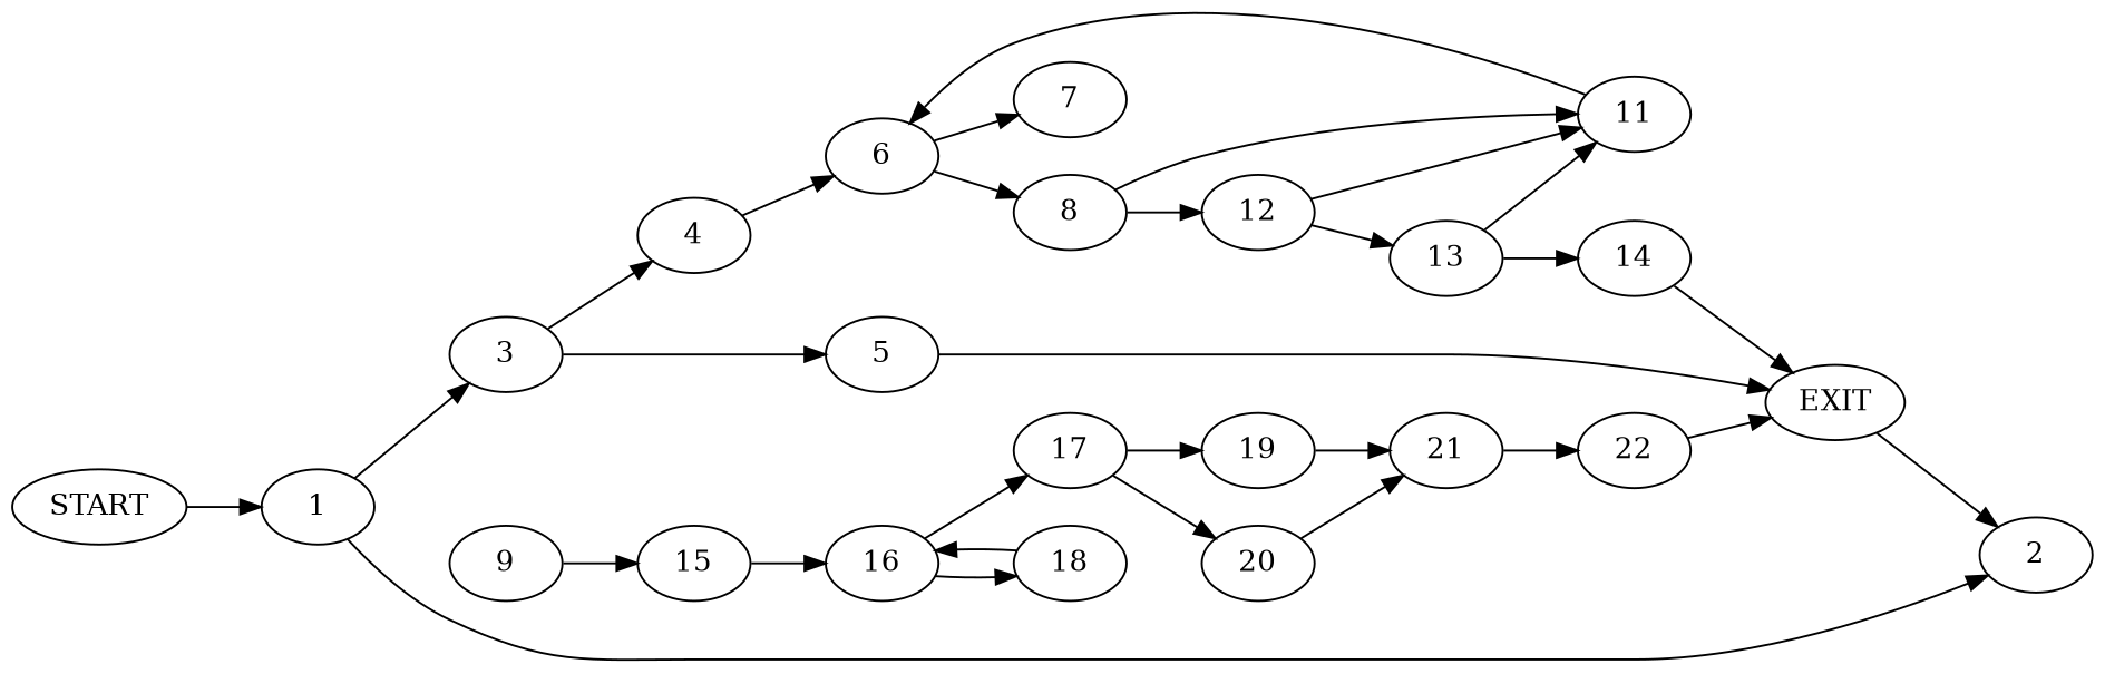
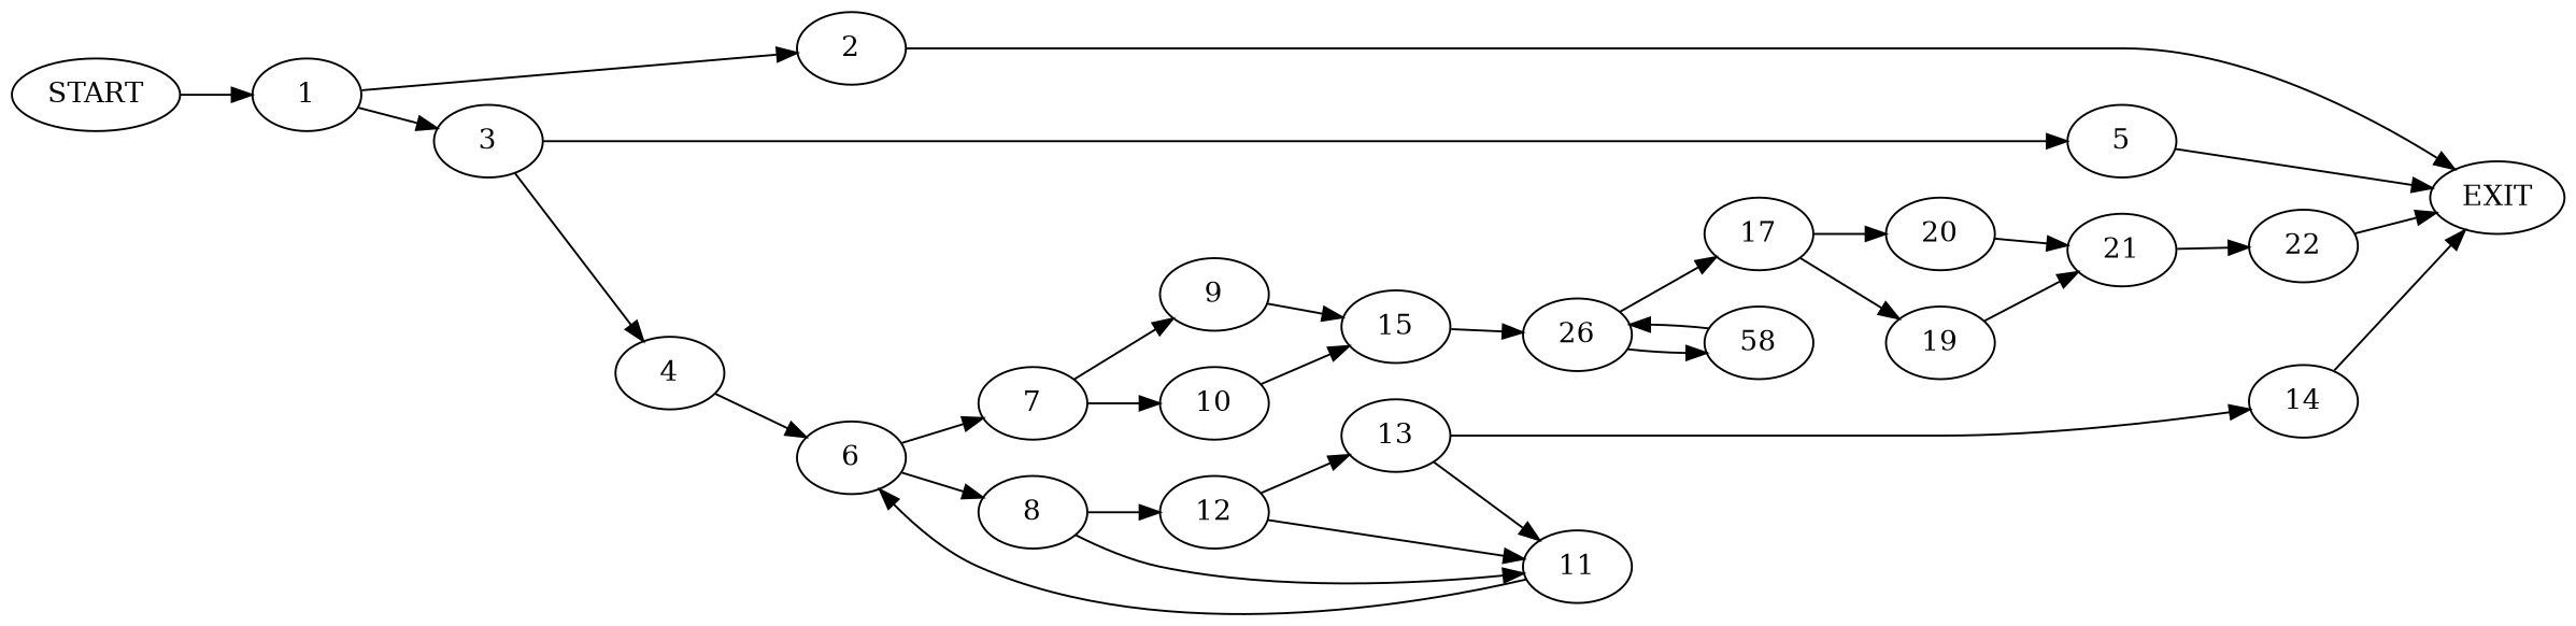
  digraph {
    rankdir=LR
    n1 [label=START]
    1
    2
    3
    n5 [label=EXIT]
    4
    5
    6
    7
    8
    9
+   10
    11
    12
    15
    13
-   16
+   16 [label=26]
    14
    17
-   18
+   18 [label=58]
    19
    20
    21
    22
    n1 -> 1
    1 -> 2
    1 -> 3
-   n5 -> 2
+   2 -> n5
    3 -> 4
    3 -> 5
    4 -> 6
    5 -> n5
    6 -> 7
    6 -> 8
+   7 -> 9
+   7 -> 10
    8 -> 11
    8 -> 12
    9 -> 15
+   10 -> 15
    11 -> 6
    12 -> 11
    12 -> 13
    15 -> 16
    13 -> 11
    13 -> 14
    16 -> 17
    16 -> 18
    14 -> n5
    17 -> 19
    17 -> 20
    18 -> 16
    19 -> 21
    20 -> 21
    21 -> 22
    22 -> n5
  }
